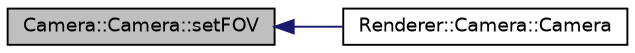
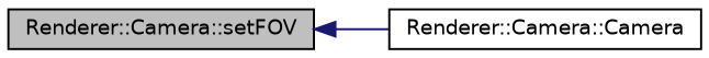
  digraph {
    rankdir=LR
    node [color=black fontname=Helvetica fontsize=10 shape=record style=filled]
-   n1 [fillcolor=grey75 fontcolor=black height=0.2 label="Camera::Camera::setFOV" width=0.4]
+   n1 [fillcolor=grey75 fontcolor=black height=0.2 label="Renderer::Camera::setFOV" width=0.4]
    n2 [fillcolor=white height=0.2 label="Renderer::Camera::Camera" width=0.4]
    n1 -> n2 [color=midnightblue dir=back fontname=Helvetica fontsize=10 labelfontname=Helvetica labelfontsize=10 style=solid]
  }
